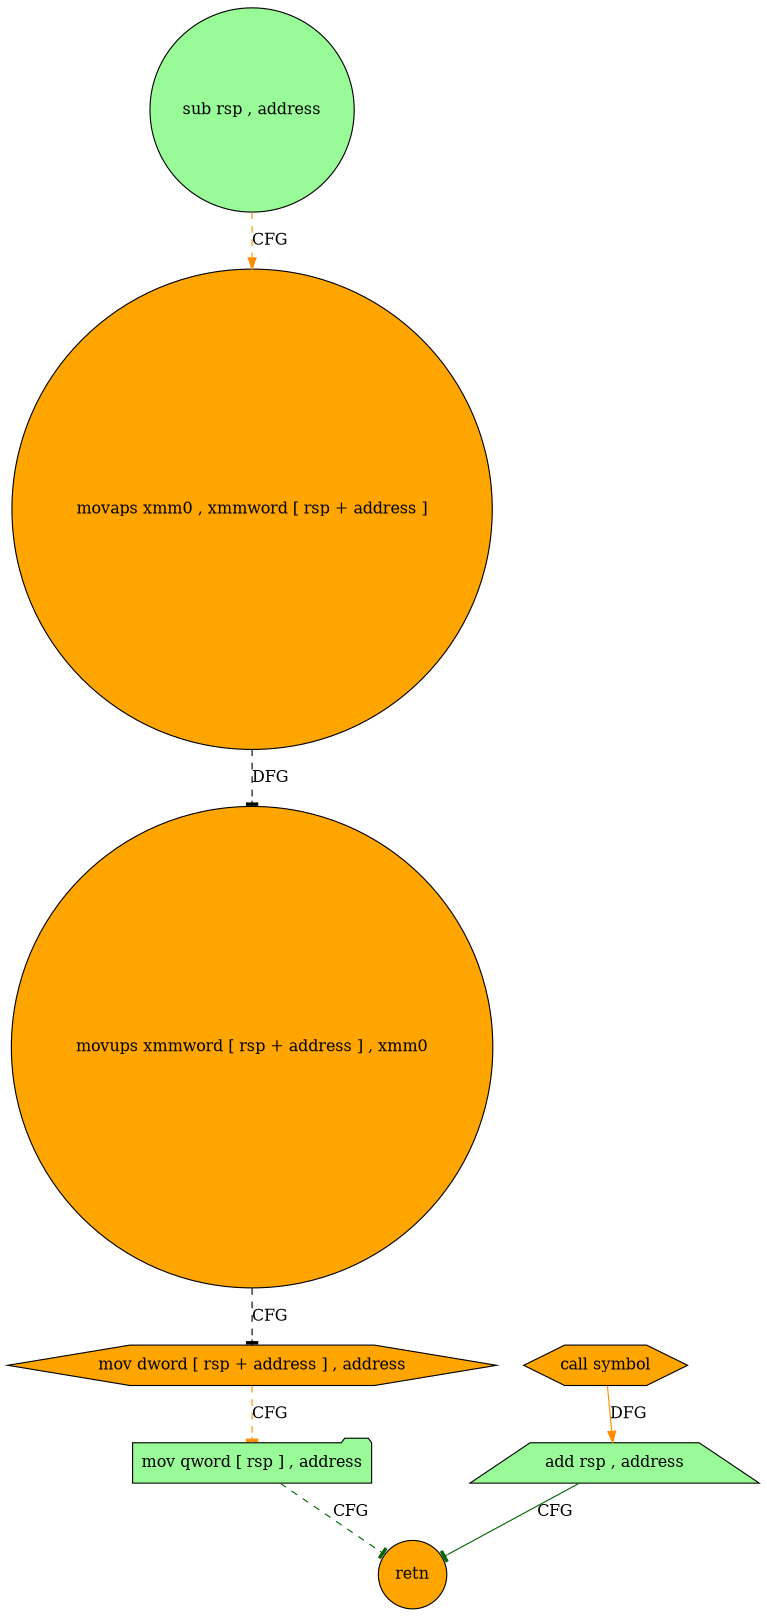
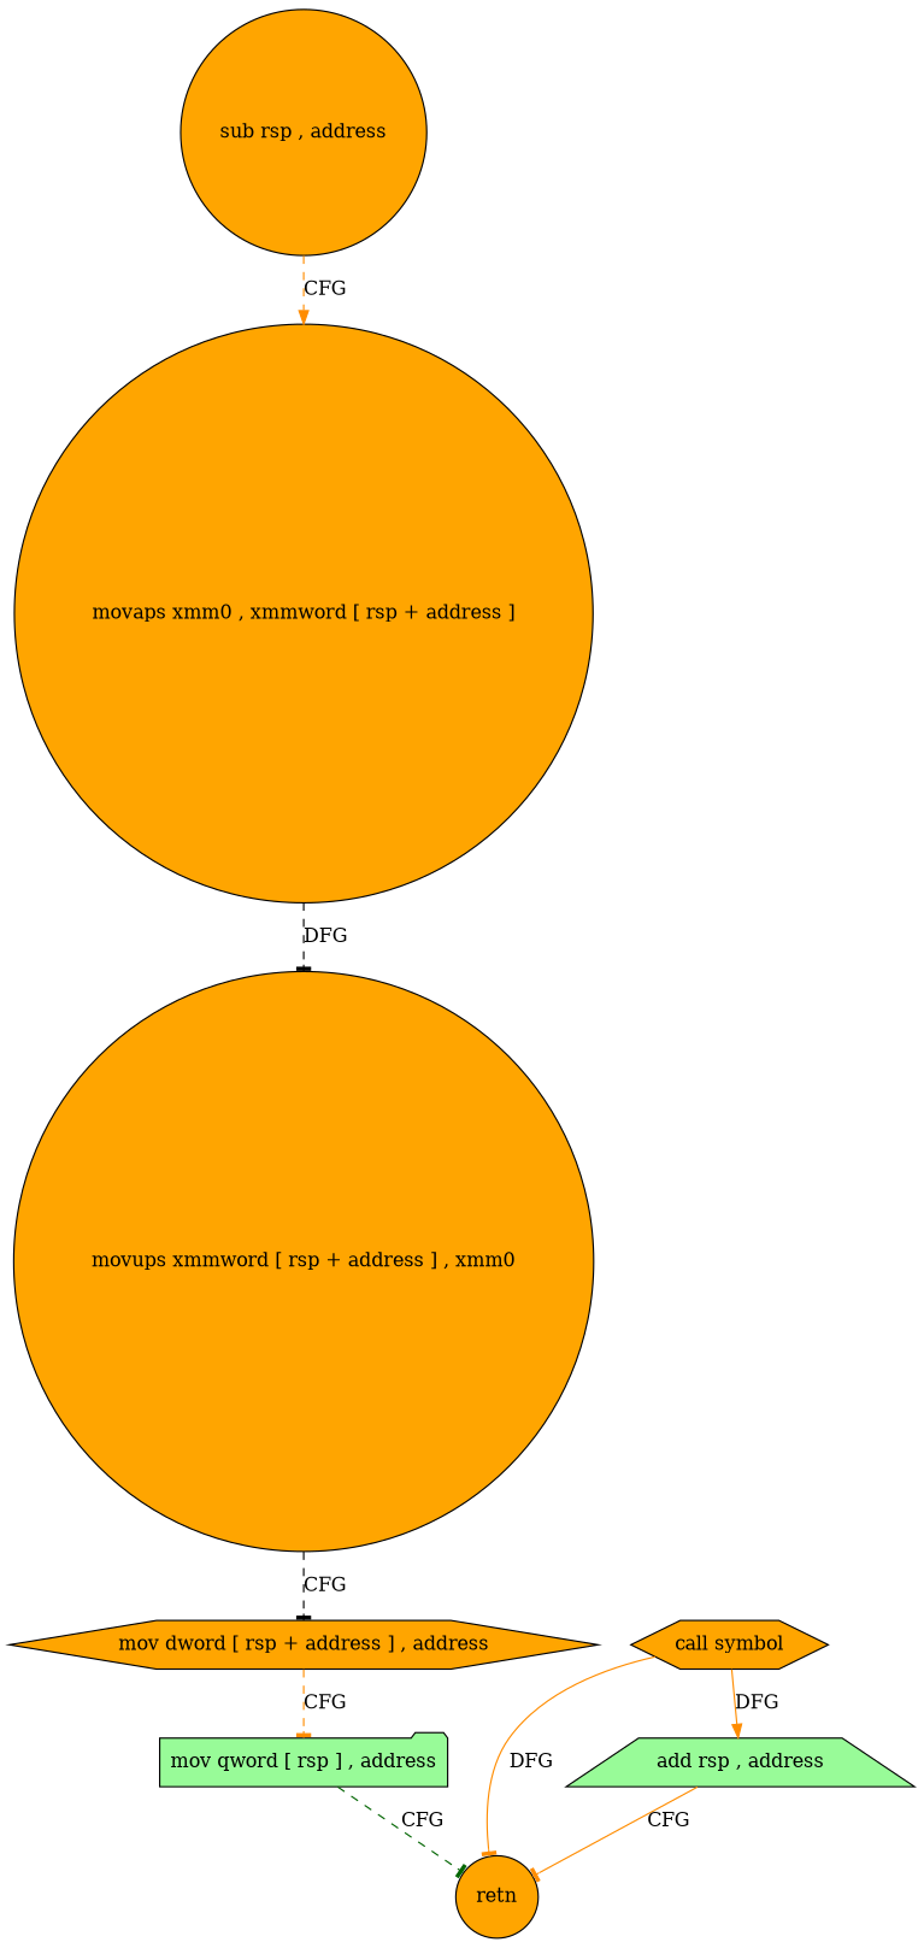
  digraph {
    node [fillcolor=orange shape=circle style=filled]
    edge [arrowhead=tee color=darkorange style=dashed]
-   n1 [fillcolor=palegreen label="sub rsp , address"]
+   n1 [label="sub rsp , address"]
    n2 [label="movaps xmm0 , xmmword [ rsp + address ]"]
    n3 [label="movups xmmword [ rsp + address ] , xmm0"]
    n4 [label="mov dword [ rsp + address ] , address" shape=hexagon]
    n5 [fillcolor=palegreen label="mov qword [ rsp ] , address" shape=folder]
    n6 [label=retn]
    n7 [label="call symbol" shape=hexagon]
    n8 [fillcolor=palegreen label="add rsp , address" shape=trapezium]
    n1 -> n2 [arrowhead=normal label=CFG]
    n2 -> n3 [color=black label=DFG]
    n3 -> n4 [color=black label=CFG]
    n4 -> n5 [label=CFG]
    n5 -> n6 [color=darkgreen label=CFG]
+   n7 -> n6 [label=DFG style=solid]
    n7 -> n8 [arrowhead=normal label=DFG style=solid]
-   n8 -> n6 [color=darkgreen label=CFG style=solid]
+   n8 -> n6 [label=CFG style=solid]
  }
